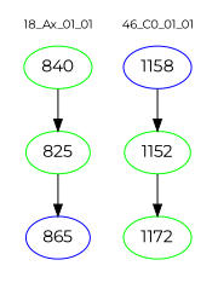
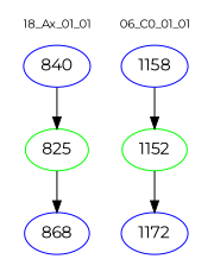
  digraph {
    fontname=Montserrat
    node [color=green fontname=Montserrat]
    edge [color=black fontname=Montserrat]
-   n1 [label=840]
+   n1 [color=blue label=840]
    n2 [label=825]
-   n3 [color=blue label=865]
+   n3 [color=blue label=868]
    n4 [color=blue label=1158]
    n5 [label=1152]
-   n6 [label=1172]
+   n6 [color=blue label=1172]
    subgraph cluster_1 {
      color=white
      fontsize=10
      label="18_Ax_01_01"
      n1
      n2
      n3
    }
    subgraph cluster_2 {
      color=white
      fontsize=10
-     label="46_C0_01_01"
+     label="06_C0_01_01"
      n4
      n5
      n6
    }
    n1 -> n2
    n2 -> n3
    n4 -> n5
    n5 -> n6
  }
